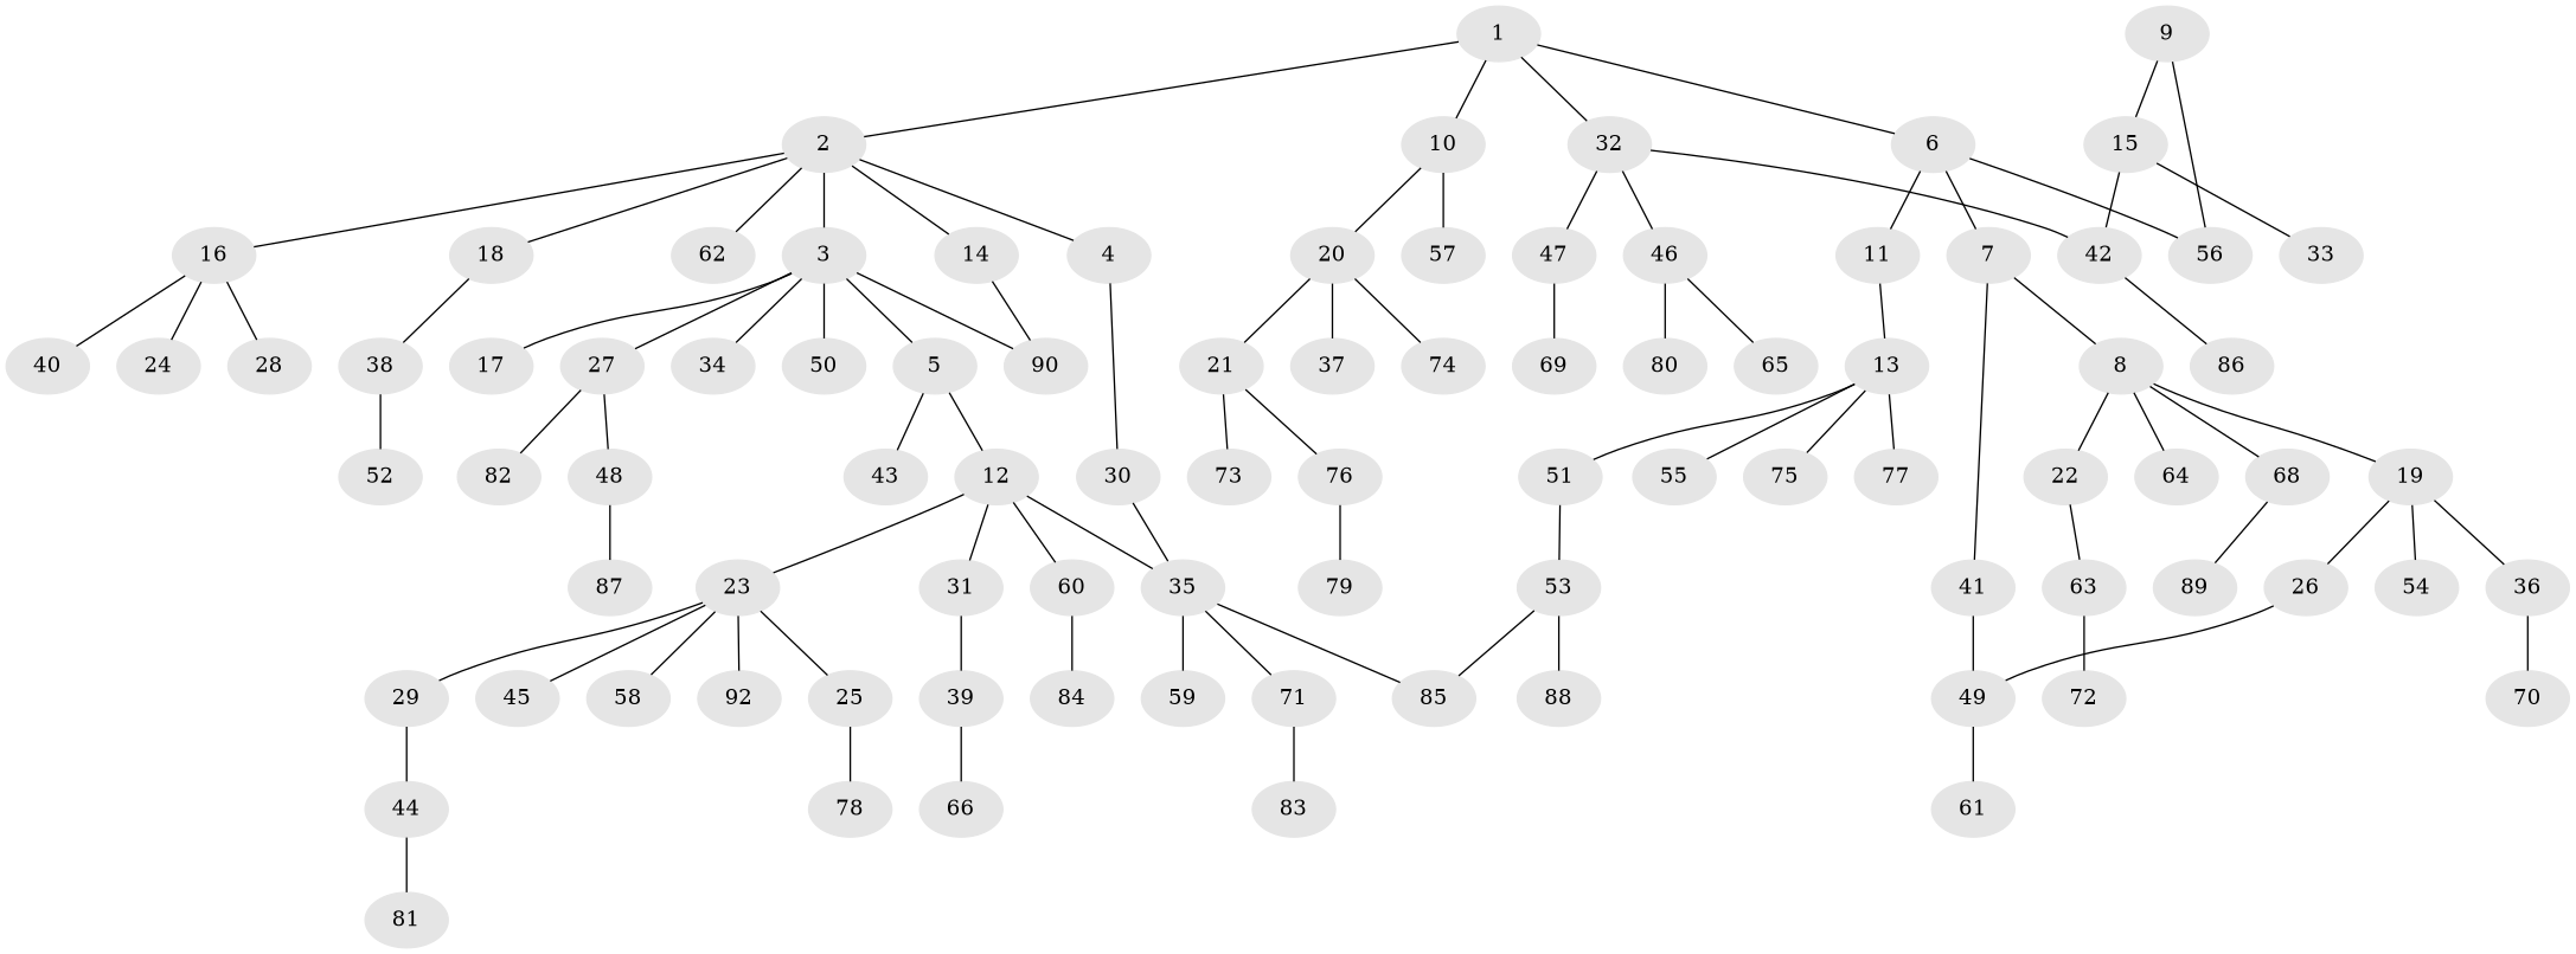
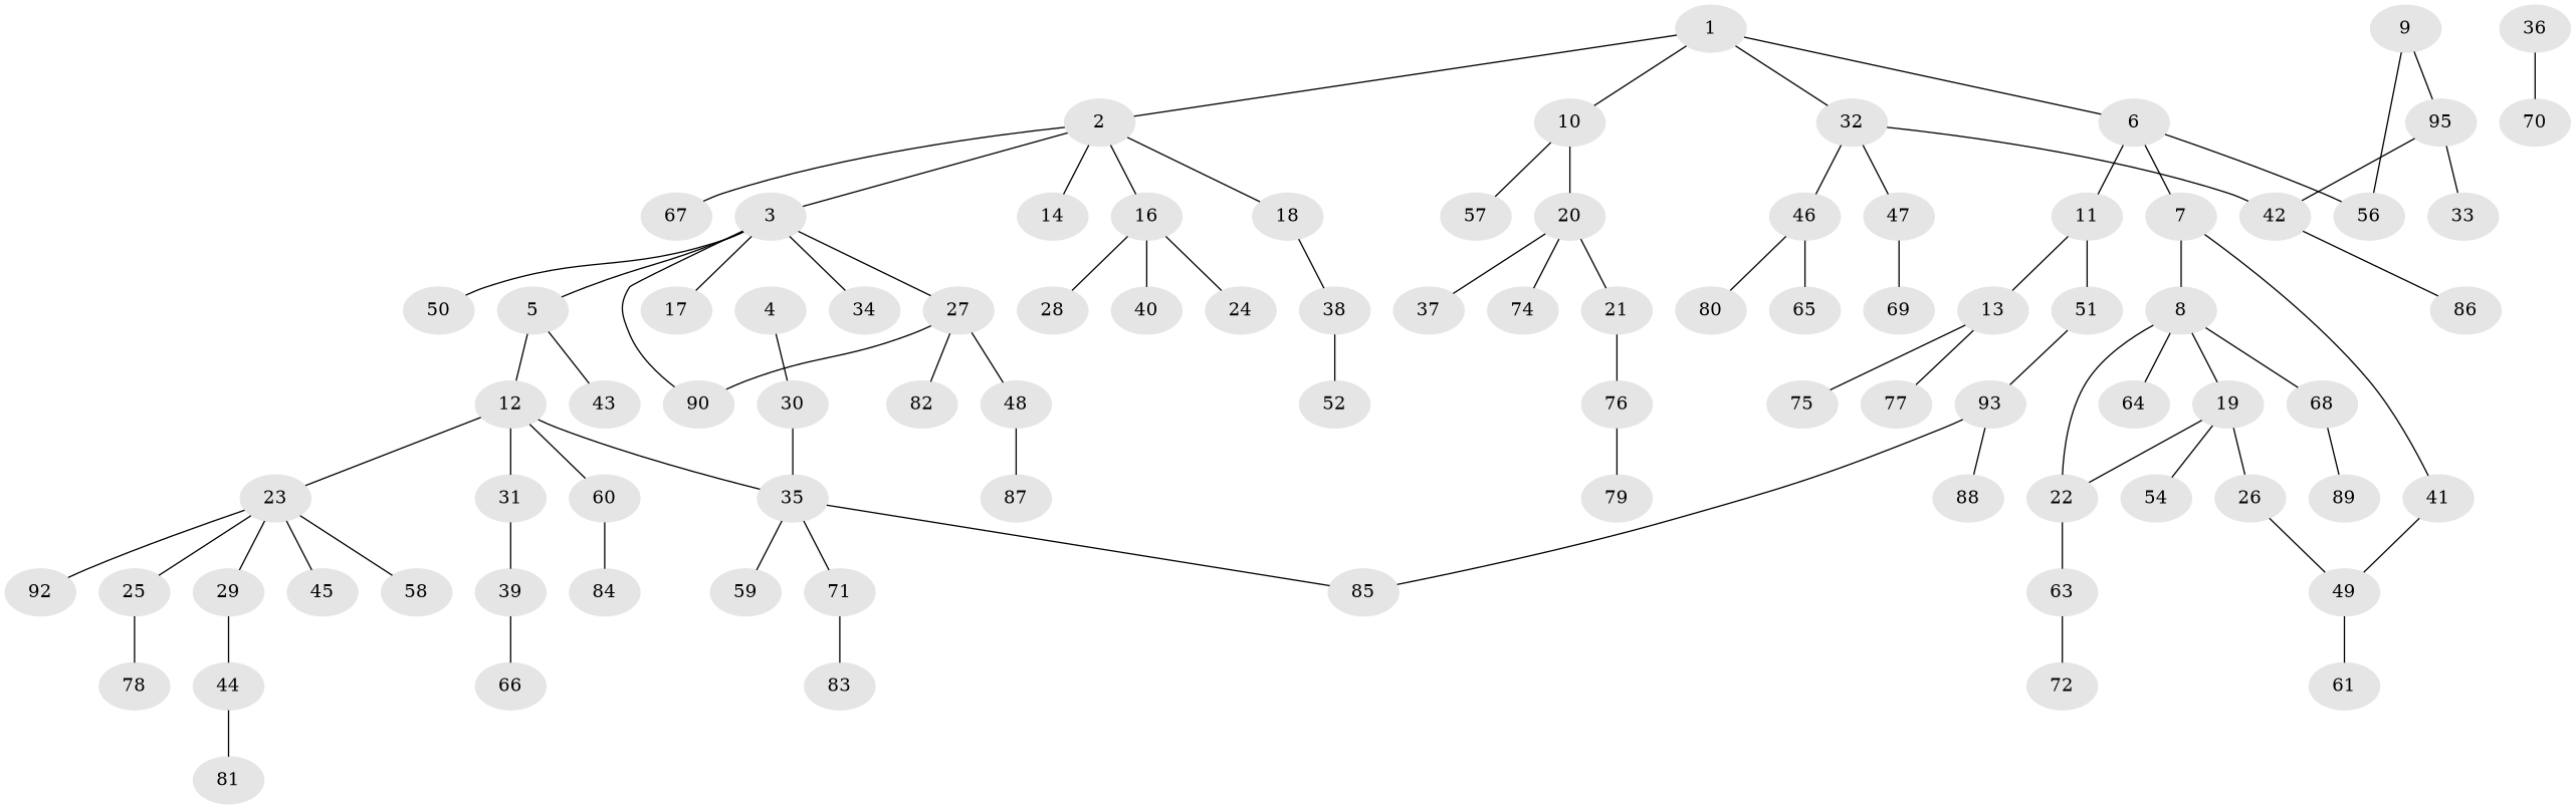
  graph {
    node [color=gray90 style=filled]
    1
    2
    6
    10
    32
    3
    4
    14
    16
    18
-   67 [label=62]
+   67
    7
    11
    56
    20
    57
    42
    46
    47
    5
    17
    27
    34
    50
    90
    30
    24
    28
    40
    38
    12
    43
    48
    82
    35
    23
    31
    60
    8
    41
    9
-   15
+   15 [label=95]
    13
    51
    19
    22
    64
    68
    49
    26
    36
    54
    63
    89
    33
    21
    37
    74
-   55
    75
    77
-   53
+   53 [label=93]
    25
    29
    45
    58
    n67 [label=92]
    39
    59
    71
    85
    84
    86
    52
    70
-   73
    76
    79
    72
    78
    44
    61
    87
    81
    66
    65
    80
    69
    83
    88
    1 -- 2
    1 -- 6
    1 -- 10
    1 -- 32
    2 -- 3
-   2 -- 4
    2 -- 14
    2 -- 16
    2 -- 18
    2 -- 67
    6 -- 7
    6 -- 11
    6 -- 56
    10 -- 20
    10 -- 57
    32 -- 42
    32 -- 46
    32 -- 47
    3 -- 5
    3 -- 17
    3 -- 27
    3 -- 34
    3 -- 50
    3 -- 90
    4 -- 30
    16 -- 24
    16 -- 28
    16 -- 40
    18 -- 38
    7 -- 8
    7 -- 41
    11 -- 13
-   13 -- 51
+   11 -- 51
    20 -- 21
    20 -- 37
    20 -- 74
    42 -- 86
    46 -- 65
    46 -- 80
    47 -- 69
    5 -- 12
    5 -- 43
-   14 -- 90
+   27 -- 90
    27 -- 48
    27 -- 82
    30 -- 35
    38 -- 52
    12 -- 35
    12 -- 23
    12 -- 31
    12 -- 60
    48 -- 87
    35 -- 59
    35 -- 71
    35 -- 85
    23 -- 25
    23 -- 29
    23 -- 45
    23 -- 58
    23 -- n67
    31 -- 39
    60 -- 84
    8 -- 19
    8 -- 22
    8 -- 64
    8 -- 68
    41 -- 49
    9 -- 56
    9 -- 15
    15 -- 42
    15 -- 33
-   13 -- 55
    13 -- 75
    13 -- 77
    51 -- 53
    19 -- 26
-   19 -- 36
+   19 -- 22
    19 -- 54
    22 -- 63
    68 -- 89
    49 -- 61
    26 -- 49
    36 -- 70
    63 -- 72
-   21 -- 73
    21 -- 76
    53 -- 85
    53 -- 88
    25 -- 78
    29 -- 44
    39 -- 66
    71 -- 83
    76 -- 79
    44 -- 81
  }
